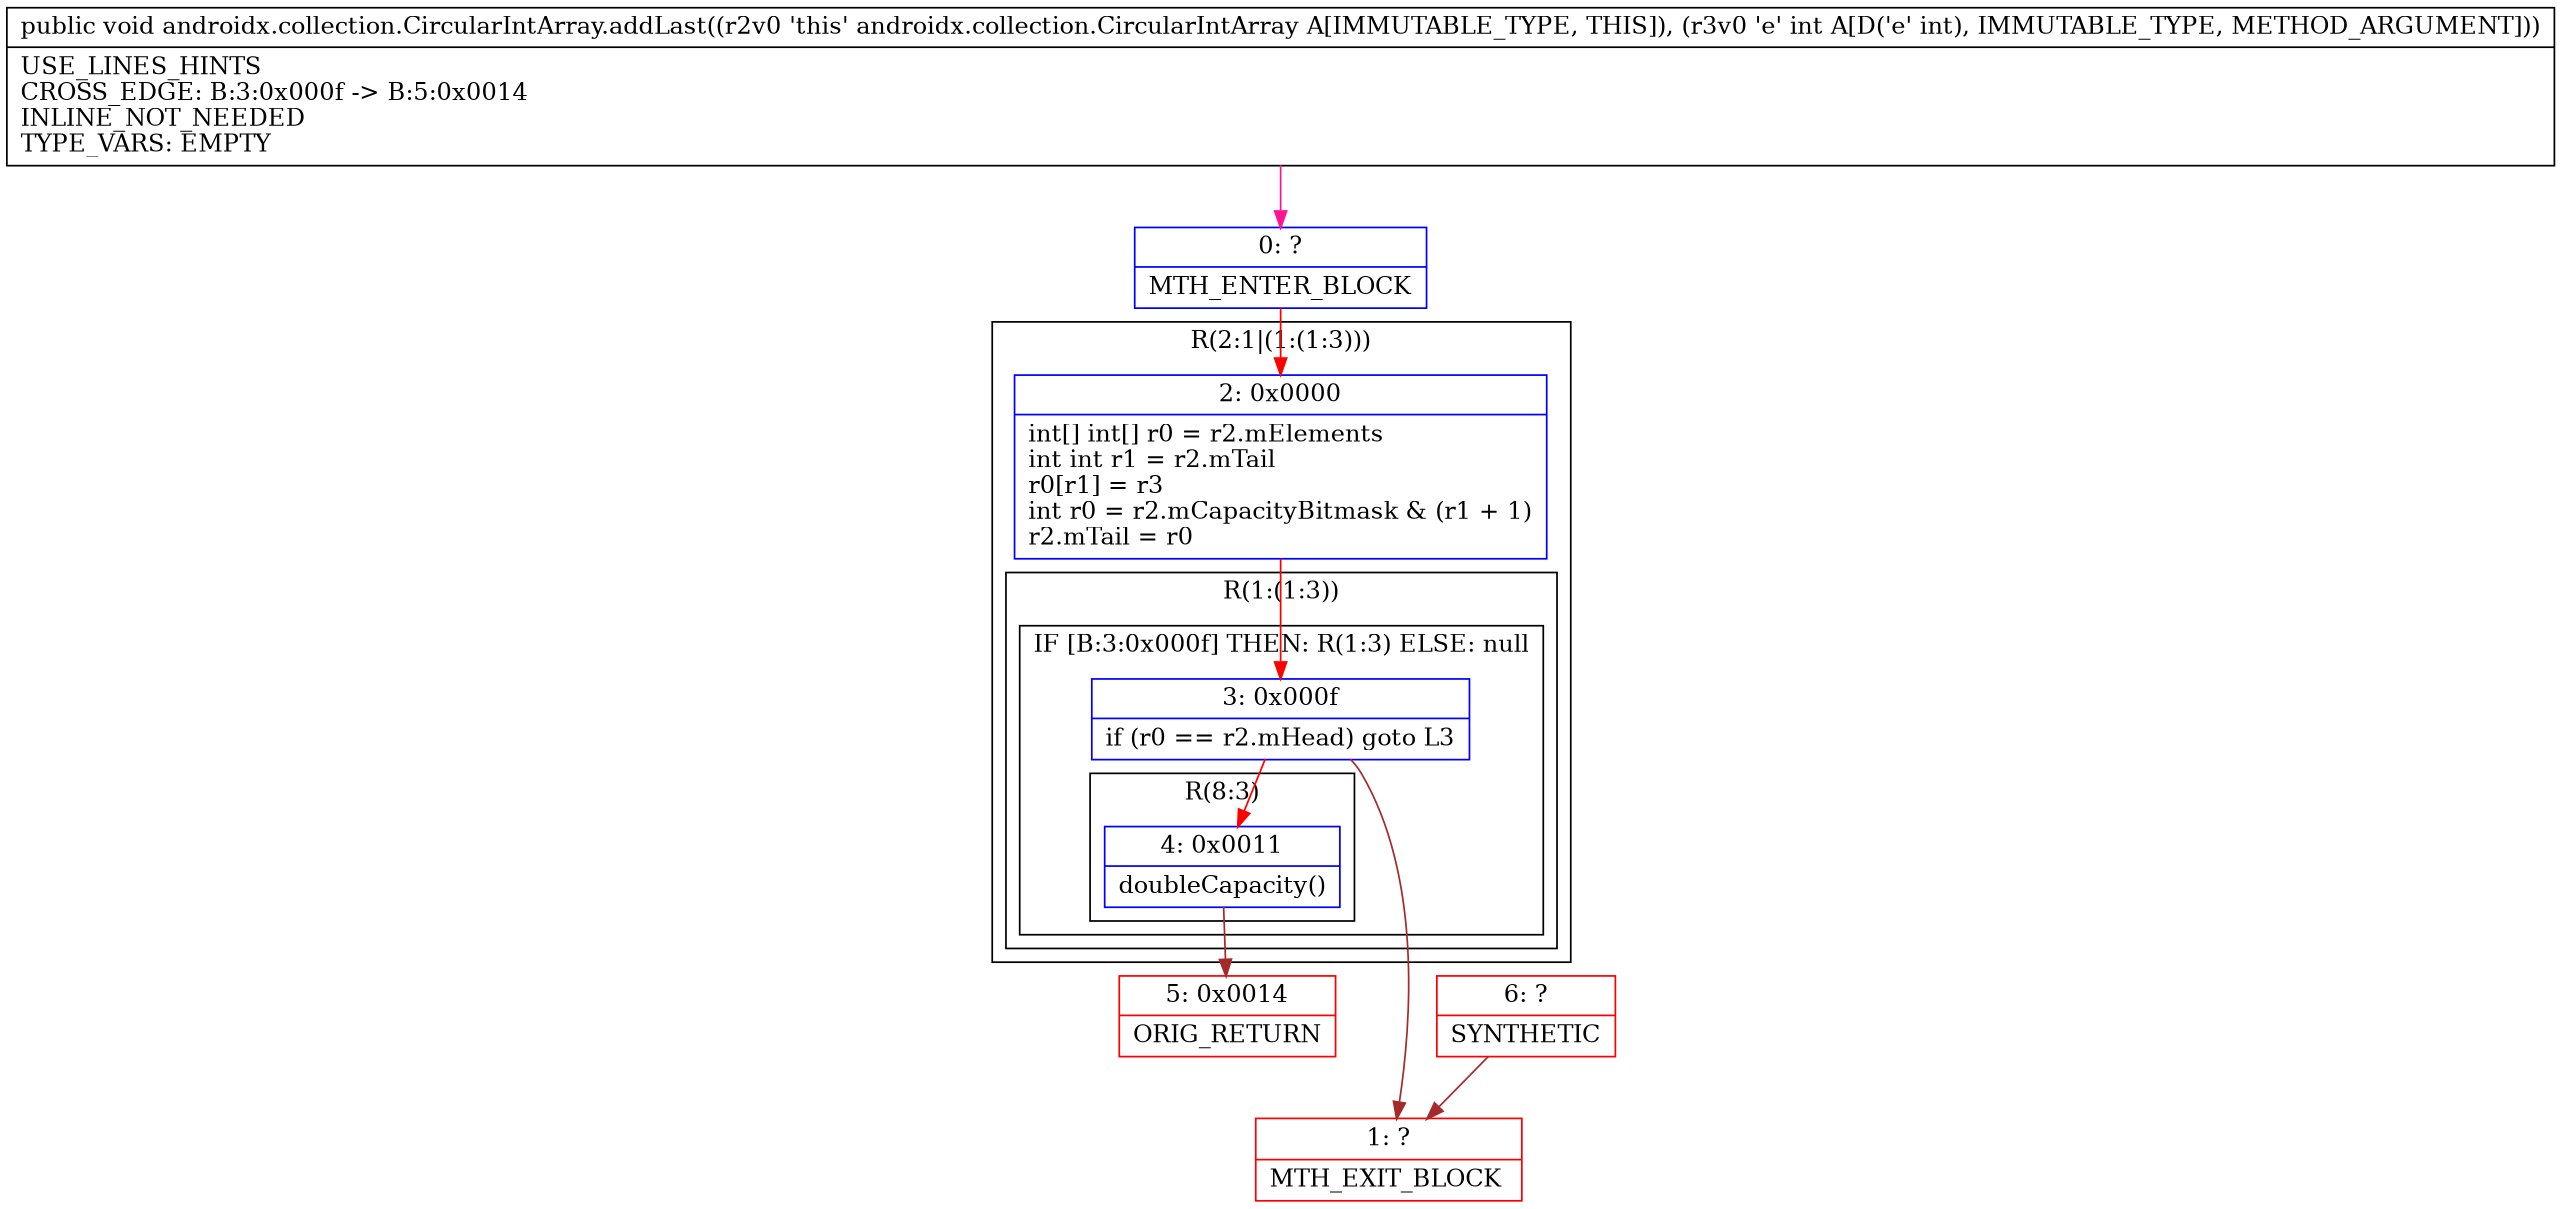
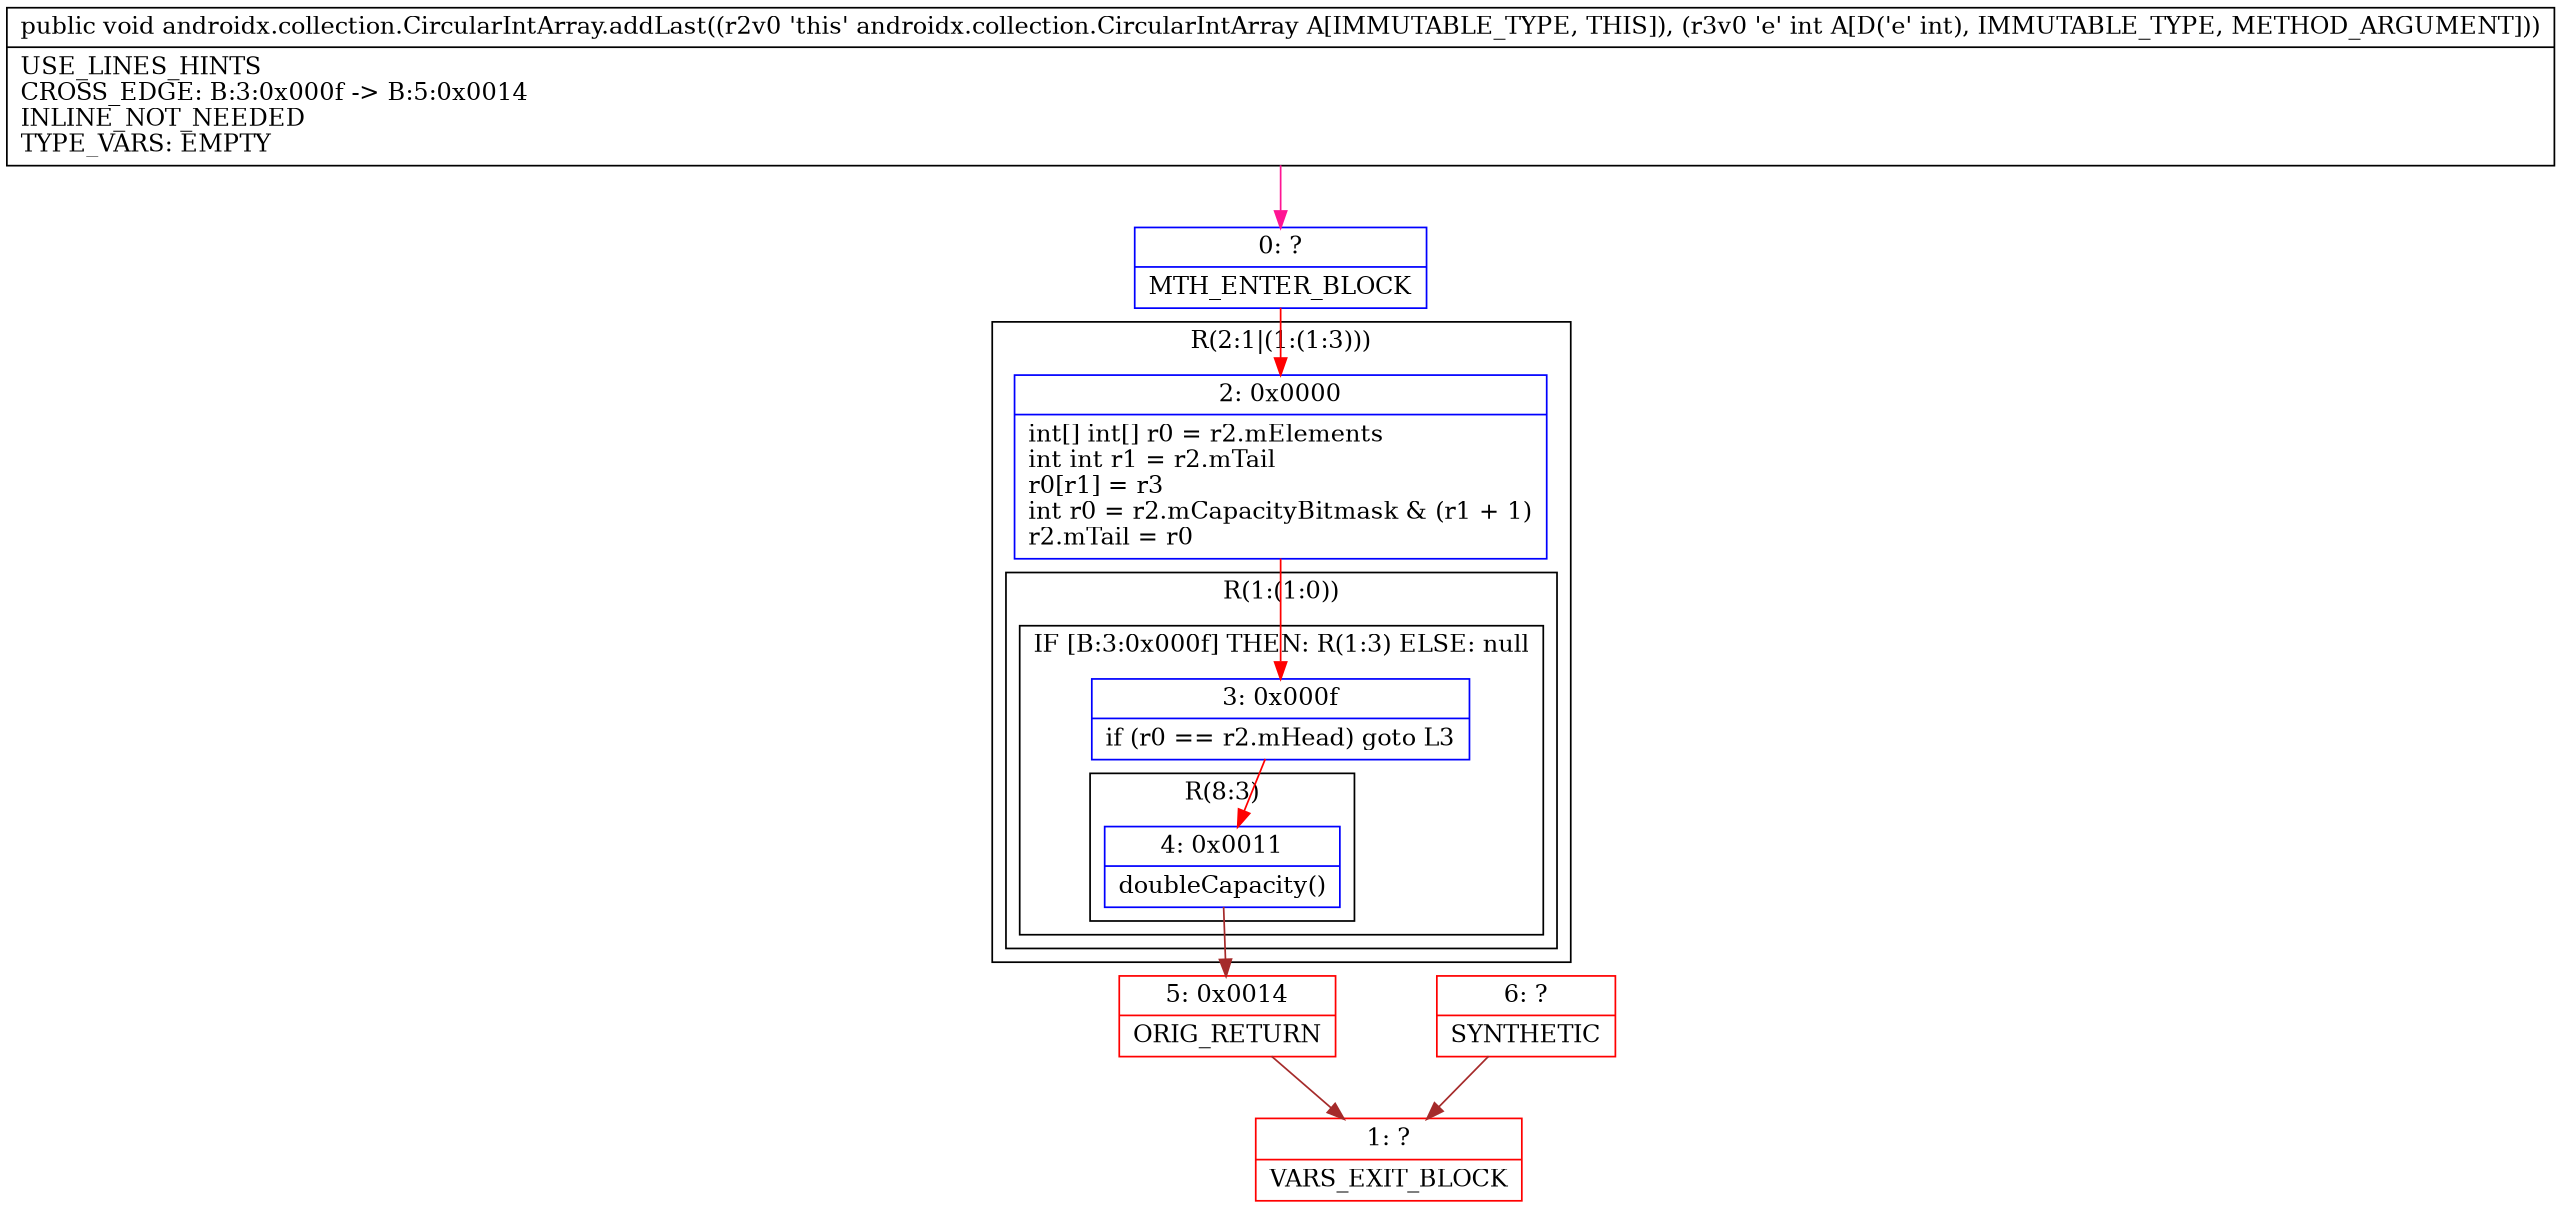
  digraph {
    node [color=blue shape=record]
    edge [color=brown]
    n1 [label="{4\:\ 0x0011|doubleCapacity()\l}"]
    n2 [label="{3\:\ 0x000f|if (r0 == r2.mHead) goto L3\l}"]
    n3 [label="{2\:\ 0x0000|int[] int[] r0 = r2.mElements\lint int r1 = r2.mTail\lr0[r1] = r3\lint r0 = r2.mCapacityBitmask & (r1 + 1)\lr2.mTail = r0\l}"]
    n4 [color=red label="{5\:\ 0x0014|ORIG_RETURN\l}"]
    n5 [color=red label="{6\:\ ?|SYNTHETIC\l}"]
-   n6 [color=red label="{1\:\ ?|MTH_EXIT_BLOCK\l}"]
+   n6 [color=red label="{1\:\ ?|VARS_EXIT_BLOCK\l}"]
    n7 [label="{0\:\ ?|MTH_ENTER_BLOCK\l}"]
    n8 [label="{public void androidx.collection.CircularIntArray.addLast((r2v0 'this' androidx.collection.CircularIntArray A[IMMUTABLE_TYPE, THIS]), (r3v0 'e' int A[D('e' int), IMMUTABLE_TYPE, METHOD_ARGUMENT]))  | USE_LINES_HINTS\lCROSS_EDGE: B:3:0x000f \-\> B:5:0x0014\lINLINE_NOT_NEEDED\lTYPE_VARS: EMPTY\l}" color=""]
    subgraph cluster_1 {
      label="R(2:1|(1:(1:3)))"
      n3
      subgraph cluster_2 {
-       label="R(1:(1:3))"
+       label="R(1:(1:0))"
        subgraph cluster_3 {
          label="IF [B:3:0x000f] THEN: R(1:3) ELSE: null"
          n2
          subgraph cluster_4 {
            label="R(8:3)"
            n1
          }
        }
      }
    }
    n1 -> n4
    n2 -> n1 [color=red]
    n3 -> n2 [color=red]
-   n2 -> n6
+   n4 -> n6
    n5 -> n6
    n7 -> n3 [color=red]
    n8 -> n7 [color=deeppink]
  }
